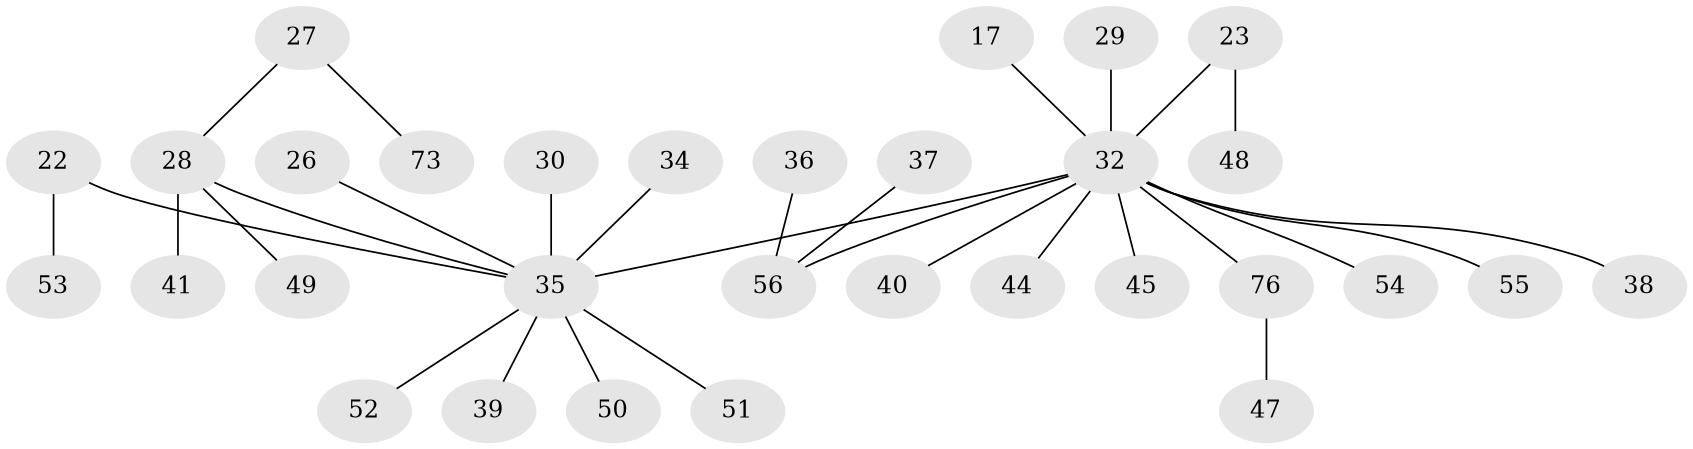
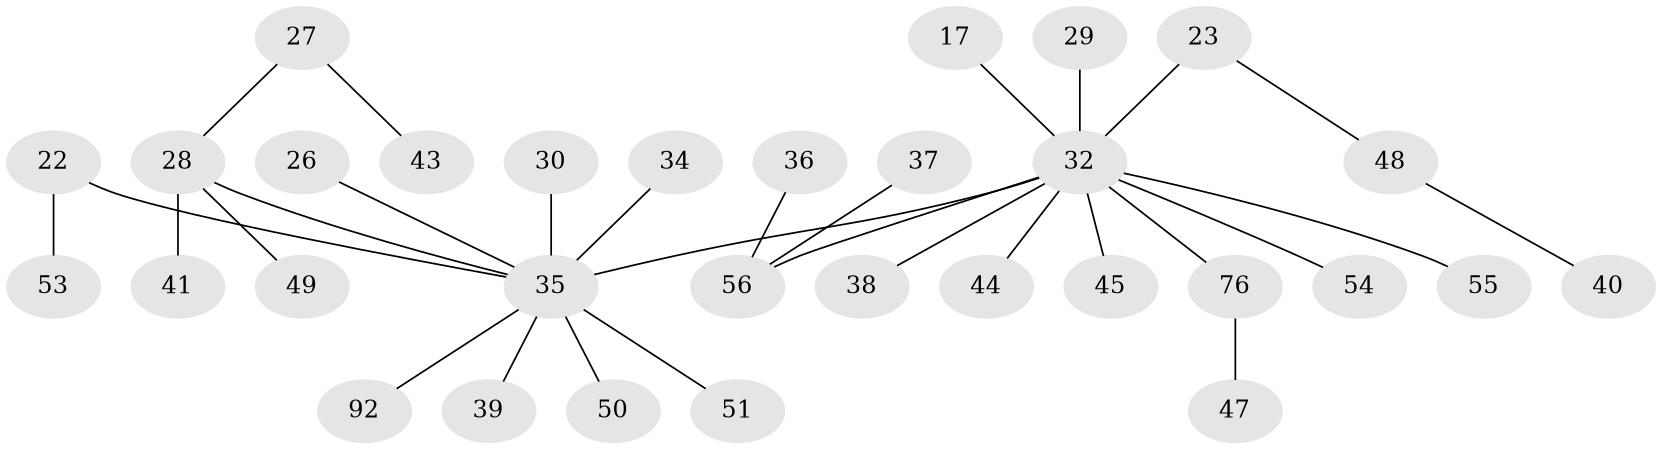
  graph {
    fontname="DejaVu Serif"
    node [color=gray90 fontname="DejaVu Serif" style=filled]
    edge [fontname="DejaVu Serif"]
    32 [super="+5+9+16+26"]
    35 [super="+25+12"]
    38
    40 [super="+19"]
    44
    45
    n7 [label=76 super="+33"]
    54
    55
    56 [super="+21"]
    17
    39
    50
    51
-   52 [super="+18"]
+   52 [super="+18" label=92]
    n16 [label=26]
    22
    53
    n19 [label=23]
    48
    28 [super="+10+11+15"]
    41
    49
    27
-   43 [label=73]
+   43
    29
    30 [super="+13"]
    47
    34
    36
    37
    32 -- 35 [weight=2]
    32 -- 38
-   32 -- 40
+   48 -- 40
    32 -- 44
    32 -- 45
    32 -- n7
    32 -- 54
    32 -- 55
    32 -- 56
    35 -- 39
    35 -- 50
    35 -- 51
    35 -- 52
    n7 -- 47
    17 -- 32
    n16 -- 35
    22 -- 35
    22 -- 53
    n19 -- 32
    n19 -- 48
    28 -- 35
    28 -- 41
    28 -- 49
    27 -- 28
    27 -- 43
    29 -- 32
    30 -- 35
    34 -- 35
    36 -- 56
    37 -- 56
  }
